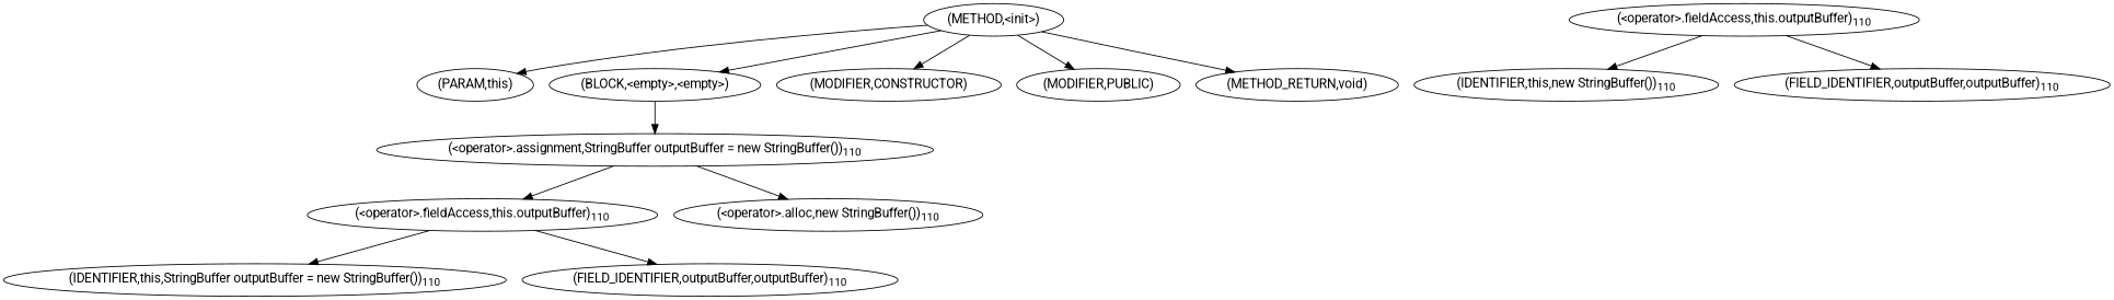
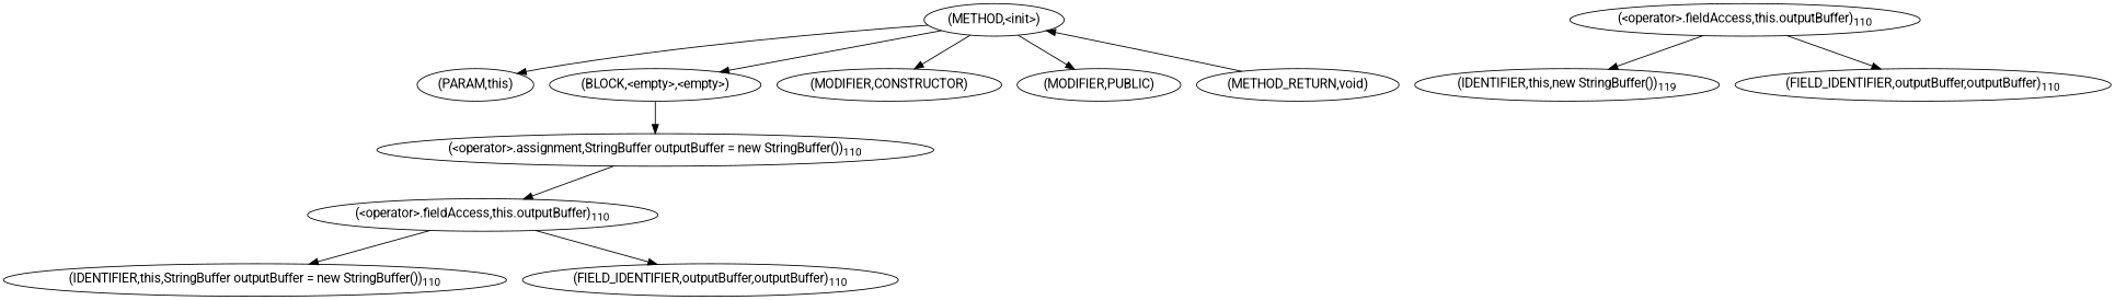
  digraph {
    fontname=Roboto
    node [fontname=Roboto]
    edge [fontname=Roboto]
    n1 [label=<(METHOD,&lt;init&gt;)>]
    n2 [label=<(PARAM,this)>]
    n3 [label=<(BLOCK,&lt;empty&gt;,&lt;empty&gt;)>]
    n4 [label=<(MODIFIER,CONSTRUCTOR)>]
    n5 [label=<(MODIFIER,PUBLIC)>]
    n6 [label=<(METHOD_RETURN,void)>]
    n7 [label=<(&lt;operator&gt;.assignment,StringBuffer outputBuffer = new StringBuffer())<SUB>110</SUB>>]
    n8 [label=<(&lt;operator&gt;.fieldAccess,this.outputBuffer)<SUB>110</SUB>>]
-   n9 [label=<(&lt;operator&gt;.alloc,new StringBuffer())<SUB>110</SUB>>]
    n10 [label=<(IDENTIFIER,this,StringBuffer outputBuffer = new StringBuffer())<SUB>110</SUB>>]
    n11 [label=<(FIELD_IDENTIFIER,outputBuffer,outputBuffer)<SUB>110</SUB>>]
    n12 [label=<(&lt;operator&gt;.fieldAccess,this.outputBuffer)<SUB>110</SUB>>]
-   n13 [label=<(IDENTIFIER,this,new StringBuffer())<SUB>110</SUB>>]
+   n13 [label=<(IDENTIFIER,this,new StringBuffer())<SUB>119</SUB>>]
    n14 [label=<(FIELD_IDENTIFIER,outputBuffer,outputBuffer)<SUB>110</SUB>>]
    n1 -> n2
    n1 -> n3
    n1 -> n4
    n1 -> n5
-   n1 -> n6
+   n6 -> n1
    n3 -> n7
    n7 -> n8
-   n7 -> n9
    n8 -> n10
    n8 -> n11
    n12 -> n13
    n12 -> n14
  }
